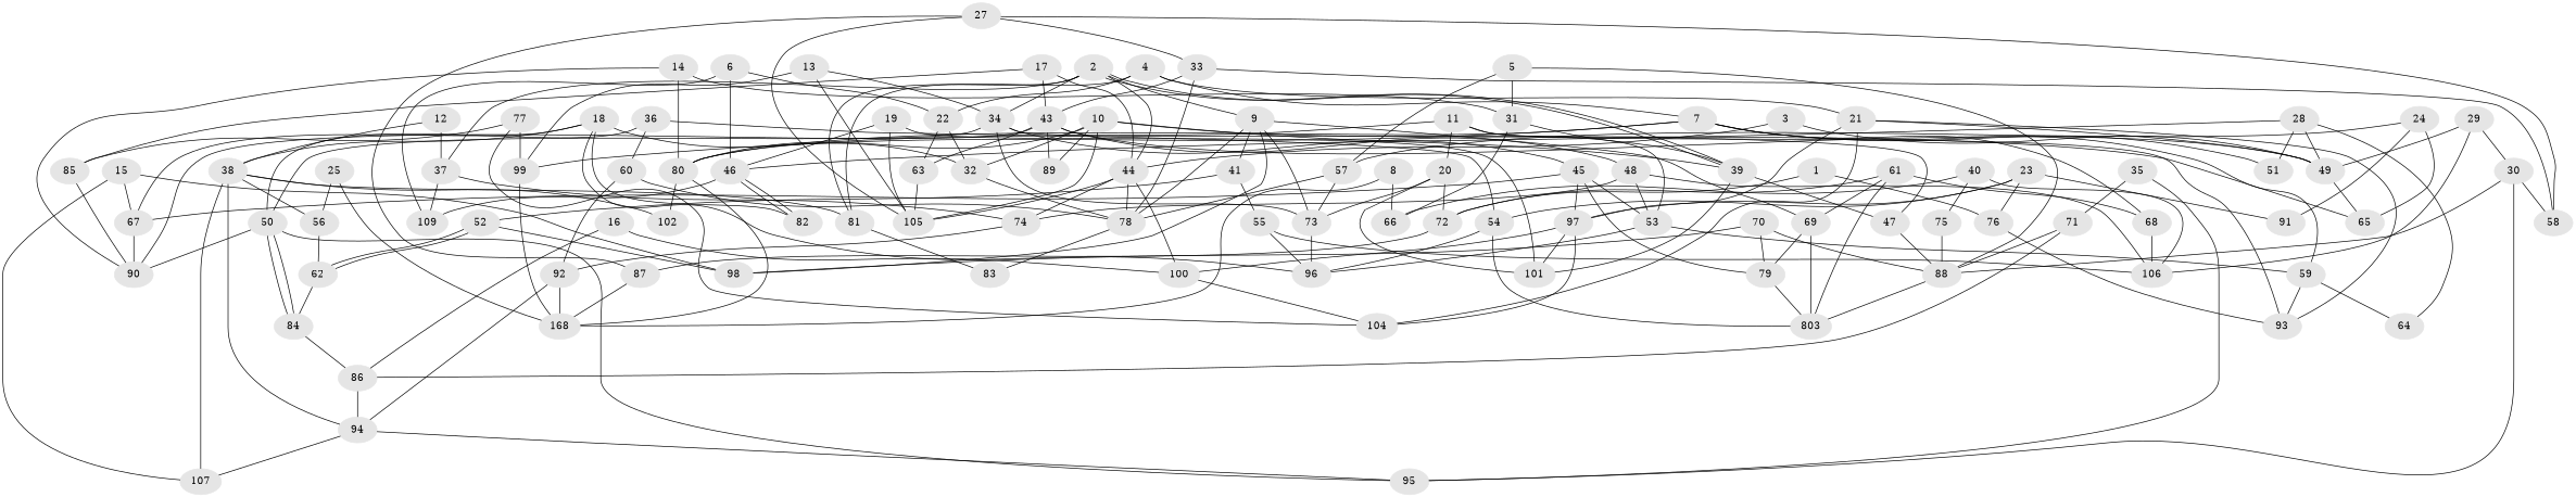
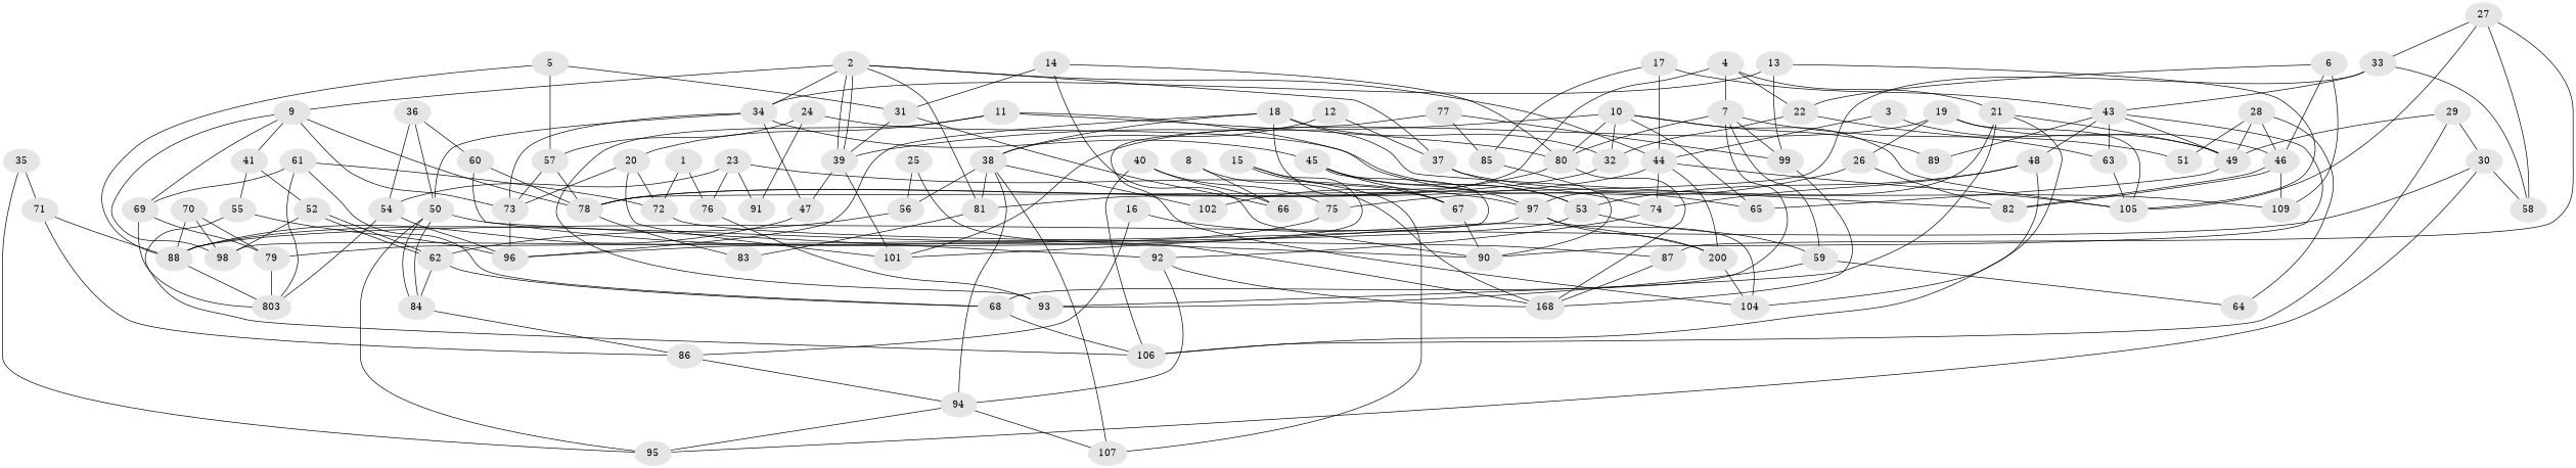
  graph {
    node [color=gray90 style=filled]
    1
    72
    76
    87
    93
    2
    9
    34
    37
    39
    44
    81
    41
    69
    73
    78
    98
    45
    47
    50
    109
    74
    101
    105
-   100
+   100 [label=200]
    83
    3
    49
    65
    4
    7
    21
    22
    51
    59
    68
    80
    99
    97
    104
    32
    63
    5
    31
    57
    88
    66
    n48 [label=803]
    6
    46
    82
    64
    106
    n54 [label=168]
    102
    8
    52
    55
    79
    96
    10
    89
    11
    20
    53
    12
    38
    107
    56
    94
    13
    14
    90
    15
    67
    16
    86
    17
    43
    85
    48
    18
    19
+   26
    75
    23
    54
    91
    24
    25
    62
    27
    33
    58
    28
    29
    30
    95
    36
    60
    35
    71
    84
    92
    40
    61
    70
    77
    1 -- 72
    1 -- 76
    72 -- 87
    76 -- 93
    87 -- n54
    2 -- 9
    2 -- 34
    2 -- 37
    2 -- 39
    2 -- 39
    2 -- 44
    2 -- 81
    9 -- 41
    9 -- 69
    9 -- 73
    9 -- 78
    9 -- 98
    34 -- 73
    34 -- 45
    34 -- 47
    34 -- 50
    37 -- 109
    37 -- 74
    39 -- 47
    39 -- 101
    44 -- 78
    44 -- 74
    44 -- 105
    44 -- 100
    81 -- 83
    41 -- 52
    41 -- 55
    69 -- n48
    69 -- 79
    73 -- 96
    78 -- 83
    45 -- 97
    45 -- 79
    45 -- 53
    45 -- 67
    47 -- 88
    50 -- 90
    50 -- 95
    50 -- 84
    50 -- 84
    74 -- 92
    100 -- 104
    3 -- 44
    3 -- 49
    49 -- 65
    4 -- 81
    4 -- 7
    4 -- 21
    4 -- 22
    7 -- 51
    7 -- 59
    7 -- 68
    7 -- 80
    7 -- 99
    21 -- 93
    21 -- 49
    21 -- 97
    21 -- 104
    22 -- 32
    22 -- 63
    59 -- 93
    59 -- 64
    68 -- 106
    80 -- n54
    80 -- 102
    99 -- n54
    97 -- 101
    97 -- 100
    97 -- 104
    32 -- 78
    63 -- 105
    5 -- 31
    5 -- 57
    5 -- 88
    31 -- 39
    31 -- 66
    57 -- 73
    57 -- 78
    88 -- n48
    6 -- 109
    6 -- 22
    6 -- 46
    46 -- 109
    46 -- 82
    46 -- 82
    8 -- 66
    8 -- n54
    52 -- 98
    52 -- 62
    52 -- 62
    55 -- 106
    55 -- 96
    79 -- n48
    10 -- 39
    10 -- 105
    10 -- 65
    10 -- 80
    10 -- 32
    10 -- 89
    11 -- 93
    11 -- 80
    11 -- 20
    11 -- 53
    20 -- 72
    20 -- 73
    20 -- 101
    53 -- 59
    53 -- 96
    12 -- 37
    12 -- 38
    38 -- 81
    38 -- 102
    38 -- 107
    38 -- 56
    38 -- 94
    56 -- 62
    94 -- 107
    94 -- 95
    13 -- 34
    13 -- 105
    13 -- 99
    14 -- 80
    14 -- 31
    14 -- 90
    15 -- 98
    15 -- 107
    15 -- 67
    67 -- 90
    16 -- 100
    16 -- 86
    86 -- 94
    17 -- 44
    17 -- 43
    17 -- 85
    43 -- 49
    43 -- 63
    43 -- 89
    43 -- 90
    43 -- 48
    85 -- 90
    48 -- 74
    48 -- 106
    48 -- 53
    18 -- 32
    18 -- 82
    18 -- 96
    18 -- 38
    18 -- 67
    19 -- 101
    19 -- 105
    19 -- 46
+   19 -- 26
+   26 -- 82
+   26 -- 75
    75 -- 88
    23 -- 76
    23 -- 97
    23 -- 54
    23 -- 91
    54 -- n48
    54 -- 96
    24 -- 65
    24 -- 57
    24 -- 91
    25 -- n54
    25 -- 56
+   62 -- 68
    62 -- 84
    27 -- 87
    27 -- 105
    27 -- 33
    27 -- 58
    33 -- 78
    33 -- 43
    33 -- 58
    28 -- 49
    28 -- 51
    28 -- 46
    28 -- 64
    29 -- 49
    29 -- 106
    29 -- 30
    30 -- 88
    30 -- 58
    30 -- 95
    36 -- 50
    36 -- 54
    36 -- 60
    60 -- 78
    60 -- 92
    35 -- 95
    35 -- 71
    71 -- 88
    71 -- 86
    84 -- 86
    92 -- n54
    92 -- 94
    40 -- 66
    40 -- 106
    40 -- 75
    61 -- 72
    61 -- 69
    61 -- 68
    61 -- n48
    70 -- 98
    70 -- 88
    70 -- 79
    77 -- 99
    77 -- 104
    77 -- 85
  }
